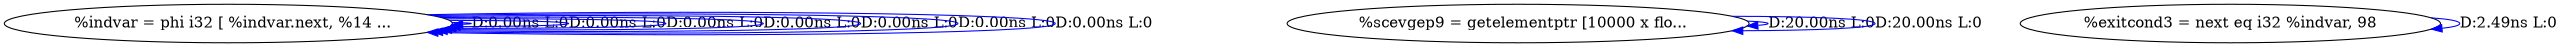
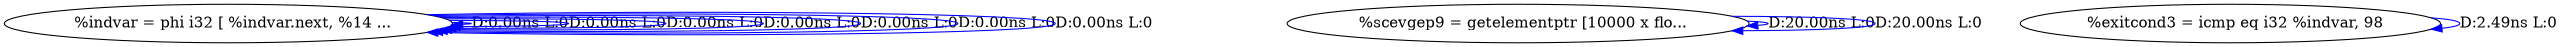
  digraph {
    edge [color=blue]
    n1 [label="  %indvar = phi i32 [ %indvar.next, %14 ..."]
    n2 [label="  %scevgep9 = getelementptr [10000 x flo..."]
-   n3 [label="%exitcond3 = next eq i32 %indvar, 98"]
+   n3 [label="  %exitcond3 = icmp eq i32 %indvar, 98"]
    n1 -> n1 [label="D:0.00ns L:0"]
    n1 -> n1 [label="D:0.00ns L:0"]
    n1 -> n1 [label="D:0.00ns L:0"]
    n1 -> n1 [label="D:0.00ns L:0"]
    n1 -> n1 [label="D:0.00ns L:0"]
    n1 -> n1 [label="D:0.00ns L:0"]
    n1 -> n1 [label="D:0.00ns L:0"]
    n2 -> n2 [label="D:20.00ns L:0"]
    n2 -> n2 [label="D:20.00ns L:0"]
    n3 -> n3 [label="D:2.49ns L:0"]
  }
